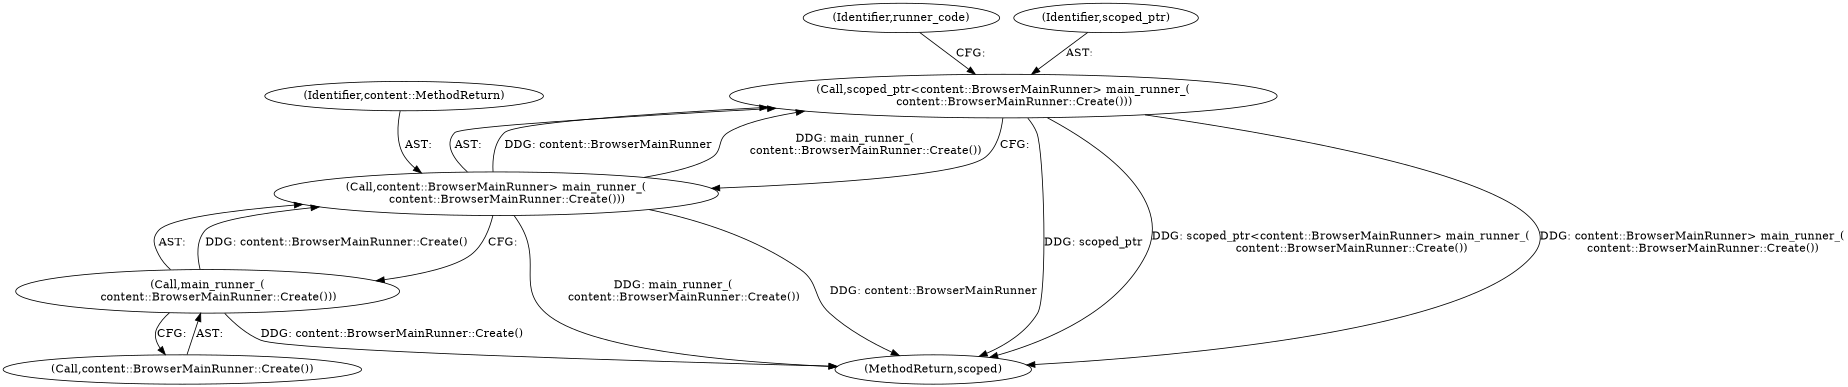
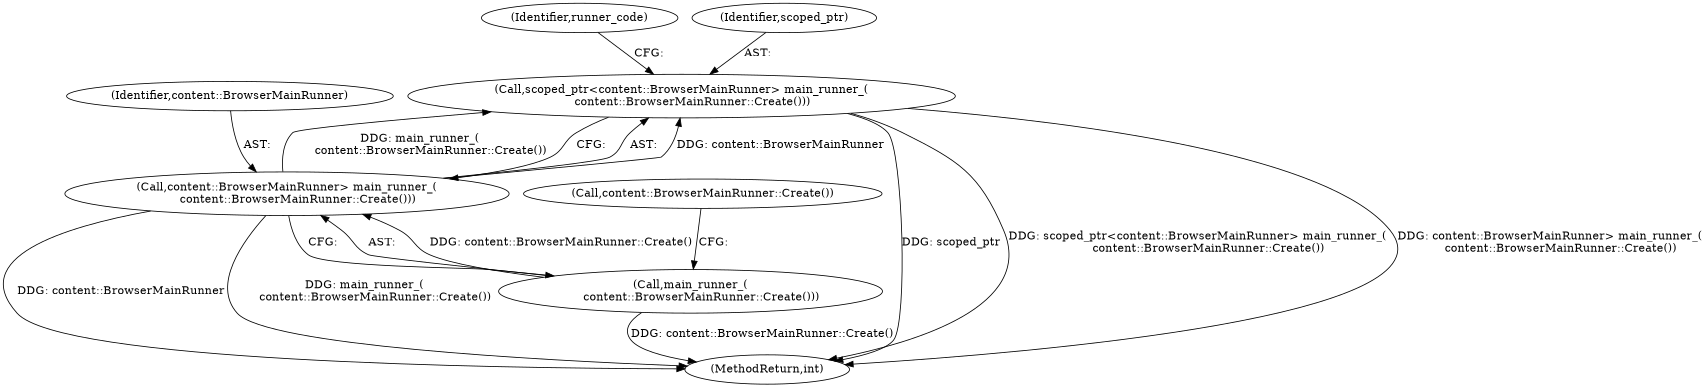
  digraph {
    n1 [label="(Call,scoped_ptr<content::BrowserMainRunner> main_runner_(\n      content::BrowserMainRunner::Create()))"]
    n2 [label="(Call,content::BrowserMainRunner> main_runner_(\n      content::BrowserMainRunner::Create()))"]
-   n3 [label="(MethodReturn,scoped)"]
+   n3 [label="(MethodReturn,int)"]
    n4 [label="(Call,main_runner_(\n      content::BrowserMainRunner::Create()))"]
    n5 [label="(Call,content::BrowserMainRunner::Create())"]
    n6 [label="(Identifier,runner_code)"]
-   n7 [label="(Identifier,content::MethodReturn)"]
+   n7 [label="(Identifier,content::BrowserMainRunner)"]
    n8 [label="(Identifier,scoped_ptr)"]
    n1 -> n2 [label="CFG: "]
    n1 -> n3 [label="DDG: scoped_ptr"]
    n1 -> n3 [label="DDG: scoped_ptr<content::BrowserMainRunner> main_runner_(\n      content::BrowserMainRunner::Create())"]
    n1 -> n3 [label="DDG: content::BrowserMainRunner> main_runner_(\n      content::BrowserMainRunner::Create())"]
    n2 -> n1 [label="AST: "]
    n2 -> n1 [label="DDG: content::BrowserMainRunner"]
    n2 -> n1 [label="DDG: main_runner_(\n      content::BrowserMainRunner::Create())"]
    n2 -> n3 [label="DDG: main_runner_(\n      content::BrowserMainRunner::Create())"]
    n2 -> n3 [label="DDG: content::BrowserMainRunner"]
    n2 -> n4 [label="CFG: "]
    n4 -> n2 [label="AST: "]
    n4 -> n2 [label="DDG: content::BrowserMainRunner::Create()"]
    n4 -> n3 [label="DDG: content::BrowserMainRunner::Create()"]
-   n4 -> n5 [label="CFG: "]
-   n5 -> n4 [label="AST: "]
+   n5 -> n4 [label="CFG: "]
    n6 -> n1 [label="CFG: "]
    n7 -> n2 [label="AST: "]
    n8 -> n1 [label="AST: "]
  }
